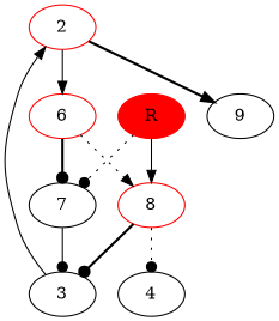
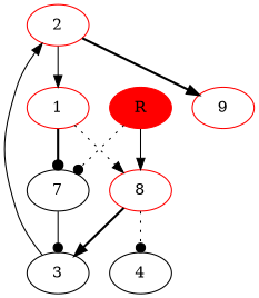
  digraph {
    node [color=black]
    edge [arrowhead=normal style=solid]
-   9
+   9 [color=red]
    2 [color=red]
-   6 [color=red]
+   6 [color=red label=1]
    7
    8 [color=red]
    3
    4
    R [color=red fillcolor="#ff0000" style=filled]
    2 -> 9 [style=bold]
    2 -> 6
    6 -> 7 [arrowhead=dot style=bold]
    6 -> 8 [style=dotted]
    7 -> 3 [arrowhead=dot]
-   8 -> 3 [arrowhead=dot style=bold]
+   8 -> 3 [style=bold]
    8 -> 4 [arrowhead=dot style=dotted]
    3 -> 2
    R -> 7 [arrowhead=dot style=dotted]
    R -> 8
  }
